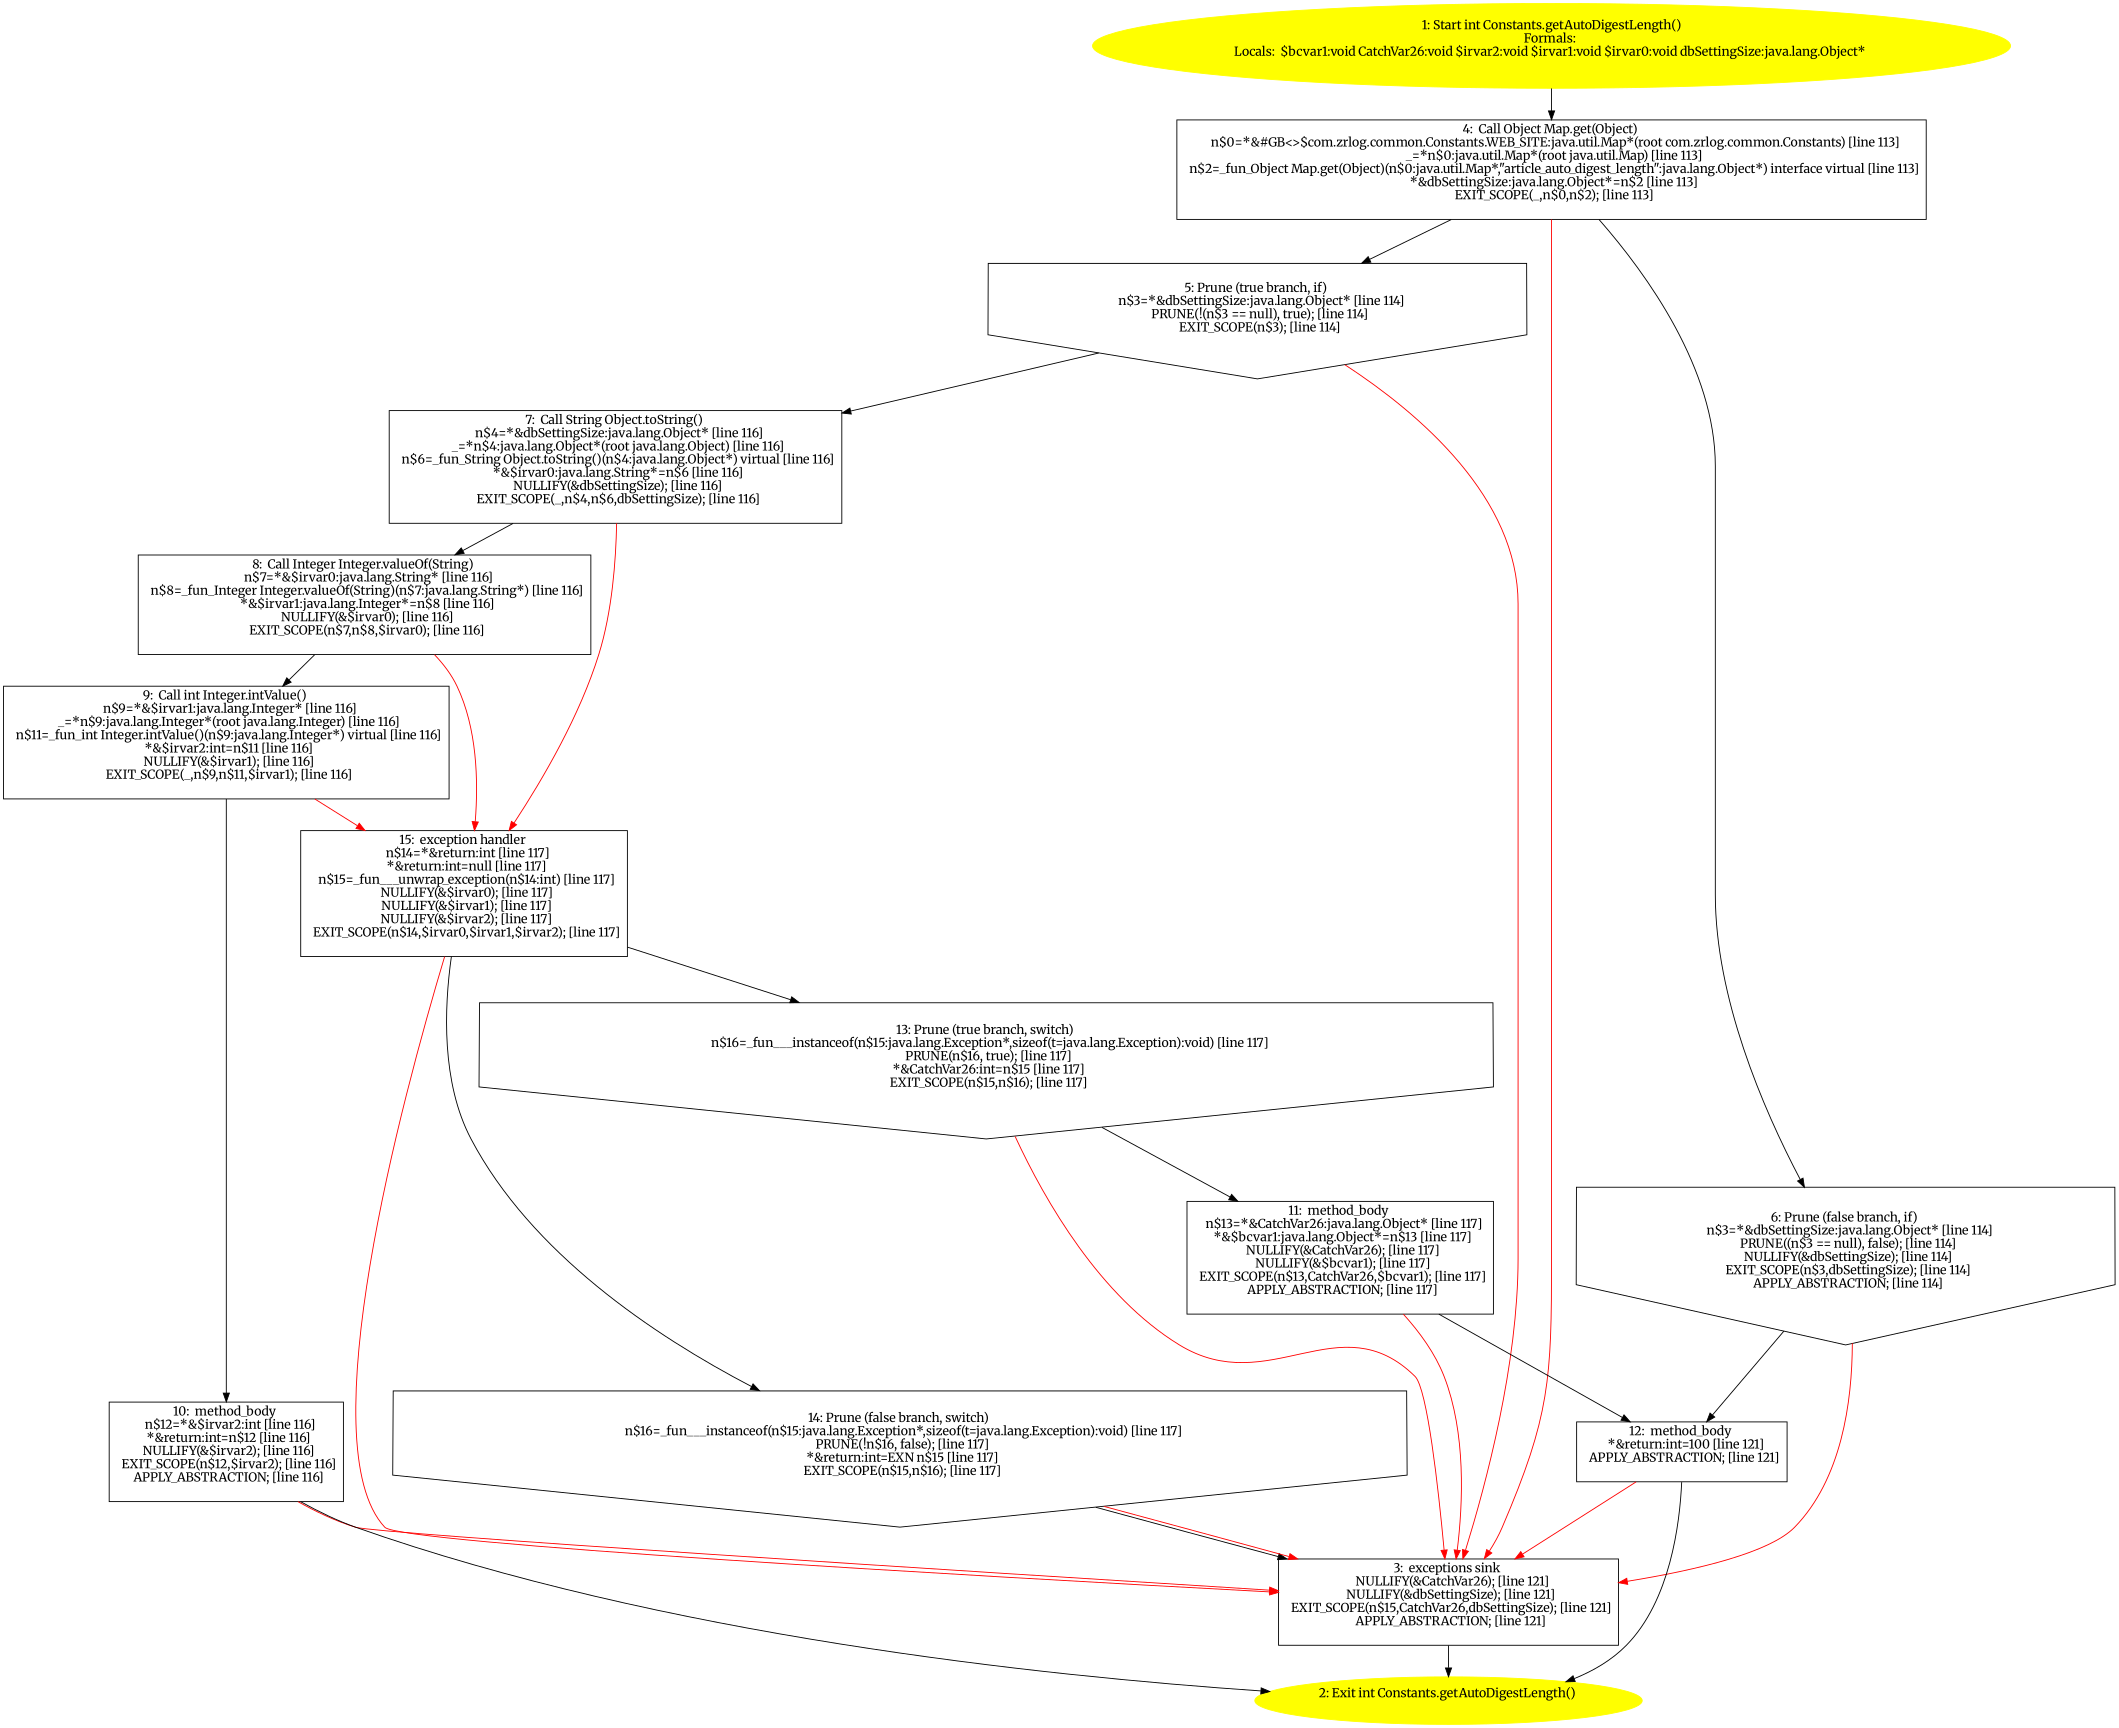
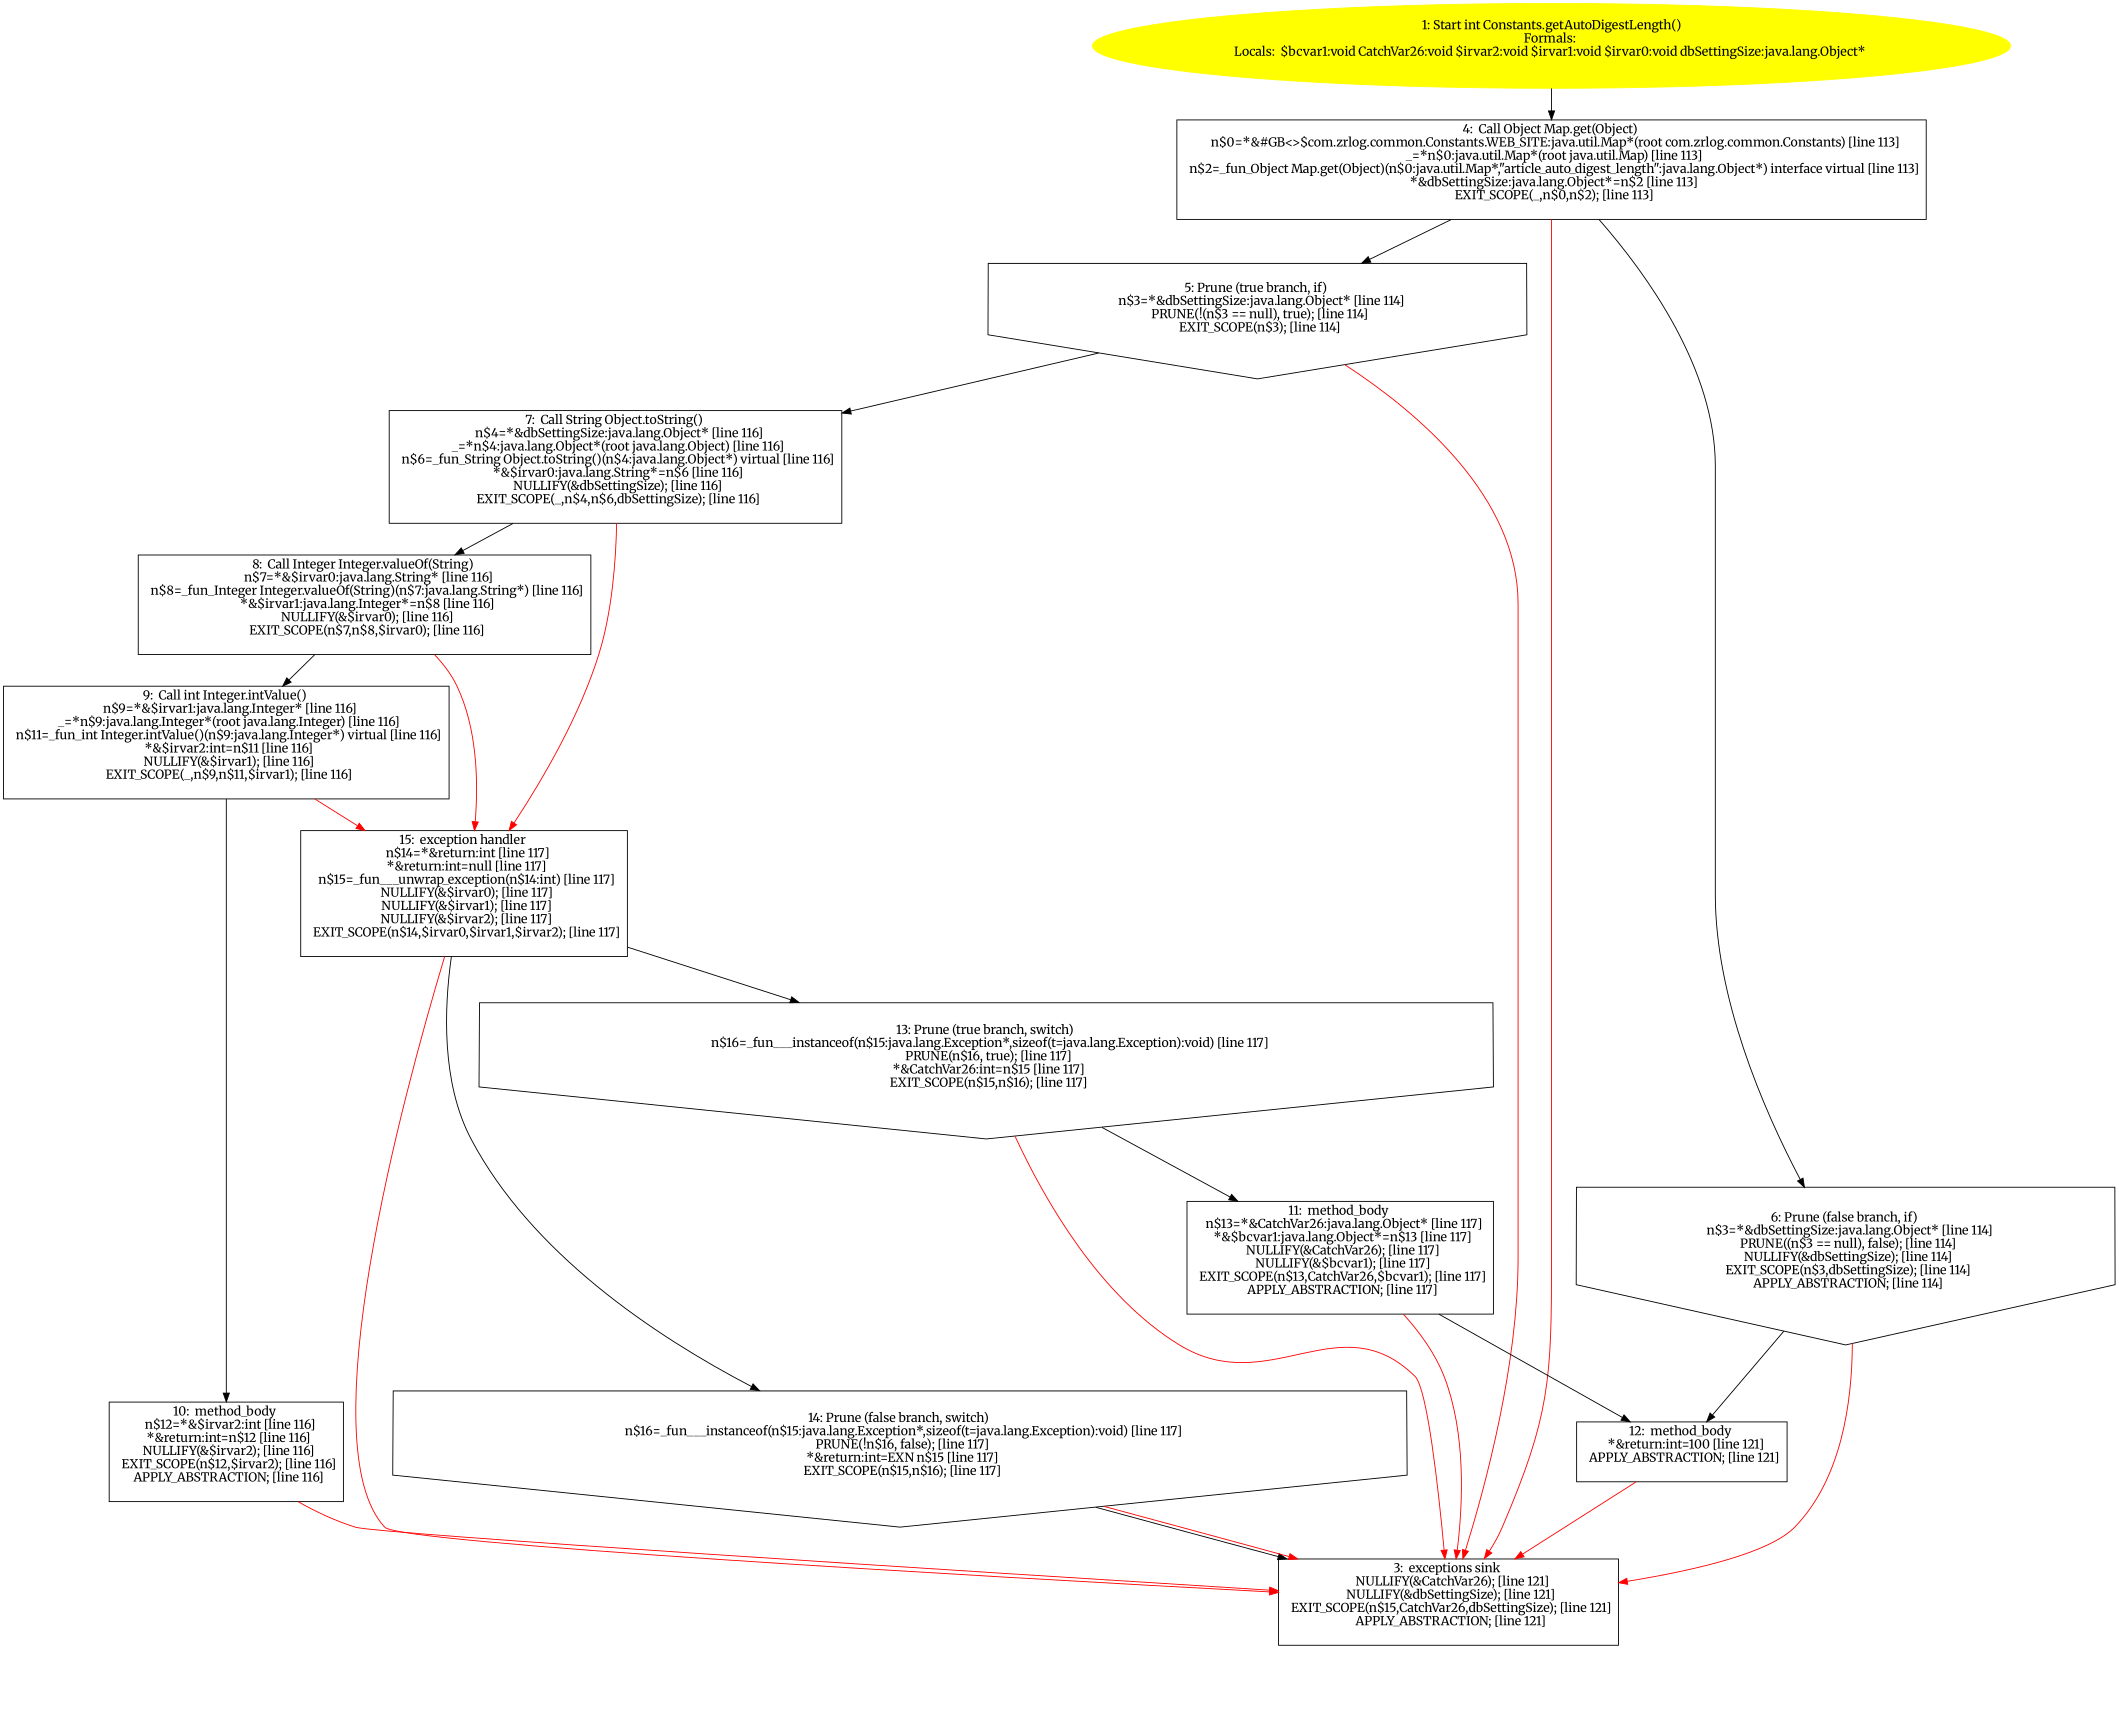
  digraph {
    fontname=Merriweather
    node [fontname=Merriweather shape=box]
    edge [fontname=Merriweather]
    n1 [color=yellow label="1: Start int Constants.getAutoDigestLength()\nFormals: \nLocals:  $bcvar1:void CatchVar26:void $irvar2:void $irvar1:void $irvar0:void dbSettingSize:java.lang.Object* \n  " style=filled shape=""]
    n2 [label="4:  Call Object Map.get(Object) \n   n$0=*&#GB<>$com.zrlog.common.Constants.WEB_SITE:java.util.Map*(root com.zrlog.common.Constants) [line 113]\n  _=*n$0:java.util.Map*(root java.util.Map) [line 113]\n  n$2=_fun_Object Map.get(Object)(n$0:java.util.Map*,\"article_auto_digest_length\":java.lang.Object*) interface virtual [line 113]\n  *&dbSettingSize:java.lang.Object*=n$2 [line 113]\n  EXIT_SCOPE(_,n$0,n$2); [line 113]\n "]
    n3 [label="3:  exceptions sink \n   NULLIFY(&CatchVar26); [line 121]\n  NULLIFY(&dbSettingSize); [line 121]\n  EXIT_SCOPE(n$15,CatchVar26,dbSettingSize); [line 121]\n  APPLY_ABSTRACTION; [line 121]\n "]
    n4 [label="5: Prune (true branch, if) \n   n$3=*&dbSettingSize:java.lang.Object* [line 114]\n  PRUNE(!(n$3 == null), true); [line 114]\n  EXIT_SCOPE(n$3); [line 114]\n " shape=invhouse]
    n5 [label="6: Prune (false branch, if) \n   n$3=*&dbSettingSize:java.lang.Object* [line 114]\n  PRUNE((n$3 == null), false); [line 114]\n  NULLIFY(&dbSettingSize); [line 114]\n  EXIT_SCOPE(n$3,dbSettingSize); [line 114]\n  APPLY_ABSTRACTION; [line 114]\n " shape=invhouse]
-   n6 [color=yellow label="2: Exit int Constants.getAutoDigestLength() \n  " style=filled shape=""]
    n7 [label="7:  Call String Object.toString() \n   n$4=*&dbSettingSize:java.lang.Object* [line 116]\n  _=*n$4:java.lang.Object*(root java.lang.Object) [line 116]\n  n$6=_fun_String Object.toString()(n$4:java.lang.Object*) virtual [line 116]\n  *&$irvar0:java.lang.String*=n$6 [line 116]\n  NULLIFY(&dbSettingSize); [line 116]\n  EXIT_SCOPE(_,n$4,n$6,dbSettingSize); [line 116]\n "]
    n8 [label="12:  method_body \n   *&return:int=100 [line 121]\n  APPLY_ABSTRACTION; [line 121]\n "]
    n9 [label="8:  Call Integer Integer.valueOf(String) \n   n$7=*&$irvar0:java.lang.String* [line 116]\n  n$8=_fun_Integer Integer.valueOf(String)(n$7:java.lang.String*) [line 116]\n  *&$irvar1:java.lang.Integer*=n$8 [line 116]\n  NULLIFY(&$irvar0); [line 116]\n  EXIT_SCOPE(n$7,n$8,$irvar0); [line 116]\n "]
    n10 [label="15:  exception handler \n   n$14=*&return:int [line 117]\n  *&return:int=null [line 117]\n  n$15=_fun___unwrap_exception(n$14:int) [line 117]\n  NULLIFY(&$irvar0); [line 117]\n  NULLIFY(&$irvar1); [line 117]\n  NULLIFY(&$irvar2); [line 117]\n  EXIT_SCOPE(n$14,$irvar0,$irvar1,$irvar2); [line 117]\n "]
    n11 [label="9:  Call int Integer.intValue() \n   n$9=*&$irvar1:java.lang.Integer* [line 116]\n  _=*n$9:java.lang.Integer*(root java.lang.Integer) [line 116]\n  n$11=_fun_int Integer.intValue()(n$9:java.lang.Integer*) virtual [line 116]\n  *&$irvar2:int=n$11 [line 116]\n  NULLIFY(&$irvar1); [line 116]\n  EXIT_SCOPE(_,n$9,n$11,$irvar1); [line 116]\n "]
    n12 [label="13: Prune (true branch, switch) \n   n$16=_fun___instanceof(n$15:java.lang.Exception*,sizeof(t=java.lang.Exception):void) [line 117]\n  PRUNE(n$16, true); [line 117]\n  *&CatchVar26:int=n$15 [line 117]\n  EXIT_SCOPE(n$15,n$16); [line 117]\n " shape=invhouse]
    n13 [label="14: Prune (false branch, switch) \n   n$16=_fun___instanceof(n$15:java.lang.Exception*,sizeof(t=java.lang.Exception):void) [line 117]\n  PRUNE(!n$16, false); [line 117]\n  *&return:int=EXN n$15 [line 117]\n  EXIT_SCOPE(n$15,n$16); [line 117]\n " shape=invhouse]
    n14 [label="10:  method_body \n   n$12=*&$irvar2:int [line 116]\n  *&return:int=n$12 [line 116]\n  NULLIFY(&$irvar2); [line 116]\n  EXIT_SCOPE(n$12,$irvar2); [line 116]\n  APPLY_ABSTRACTION; [line 116]\n "]
    n15 [label="11:  method_body \n   n$13=*&CatchVar26:java.lang.Object* [line 117]\n  *&$bcvar1:java.lang.Object*=n$13 [line 117]\n  NULLIFY(&CatchVar26); [line 117]\n  NULLIFY(&$bcvar1); [line 117]\n  EXIT_SCOPE(n$13,CatchVar26,$bcvar1); [line 117]\n  APPLY_ABSTRACTION; [line 117]\n "]
    n1 -> n2
    n2 -> n3 [color=red]
    n2 -> n4
    n2 -> n5
-   n3 -> n6
    n4 -> n3 [color=red]
    n4 -> n7
    n5 -> n3 [color=red]
    n5 -> n8
    n7 -> n9
    n7 -> n10 [color=red]
    n8 -> n3 [color=red]
-   n8 -> n6
    n9 -> n10 [color=red]
    n9 -> n11
    n10 -> n3 [color=red]
    n10 -> n12
    n10 -> n13
    n11 -> n10 [color=red]
    n11 -> n14
    n12 -> n3 [color=red]
    n12 -> n15
    n13 -> n3
    n13 -> n3 [color=red]
    n14 -> n3 [color=red]
-   n14 -> n6
    n15 -> n3 [color=red]
    n15 -> n8
  }
